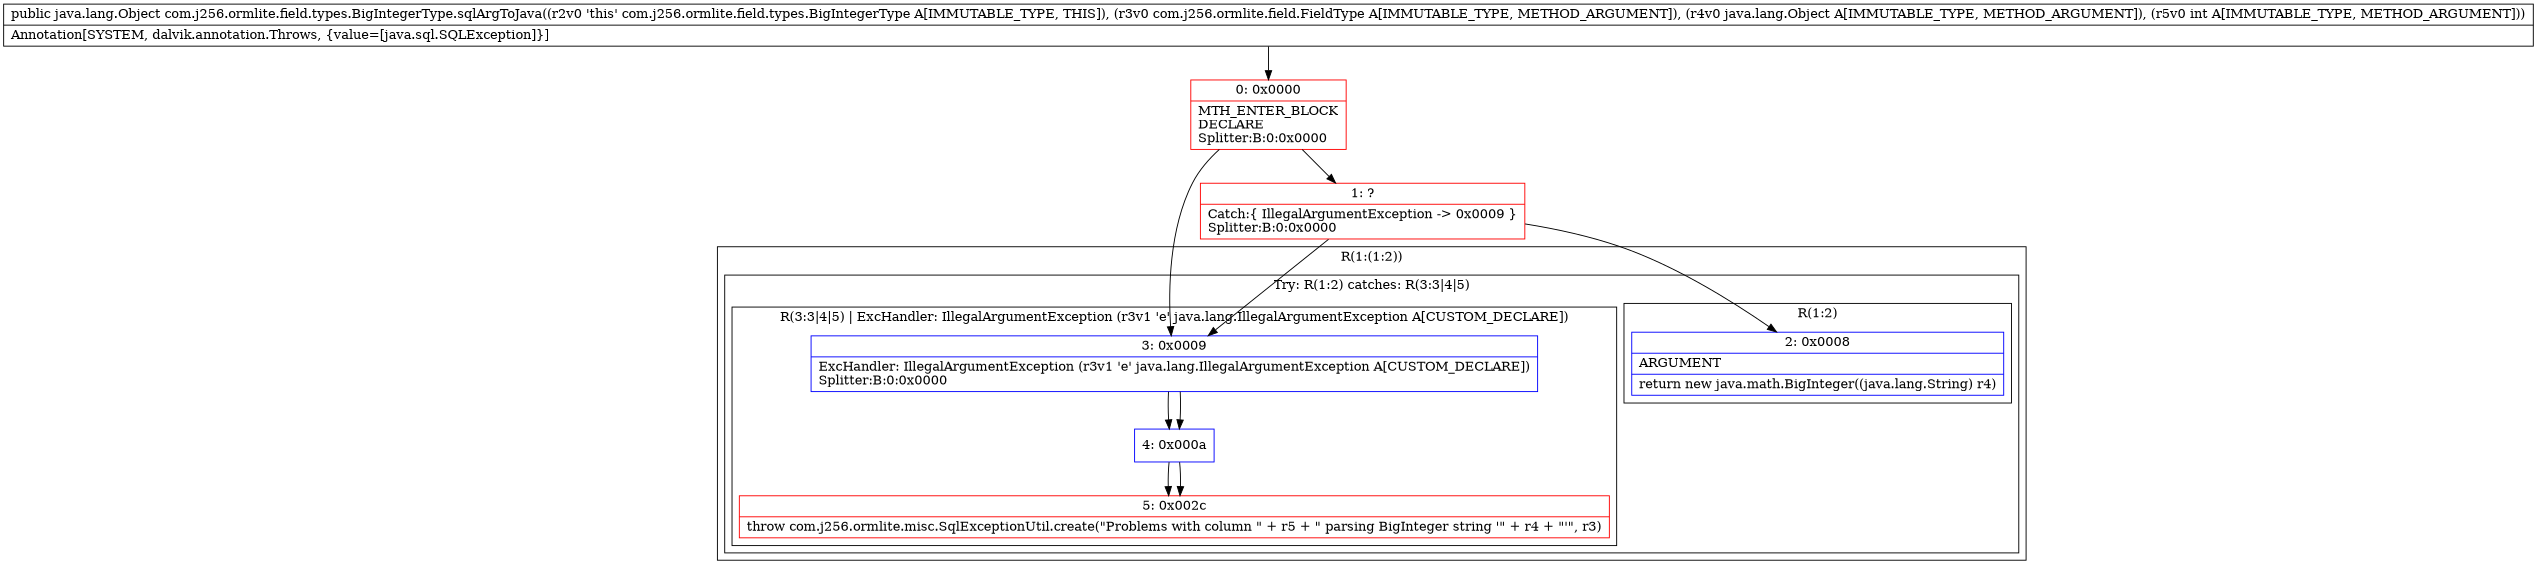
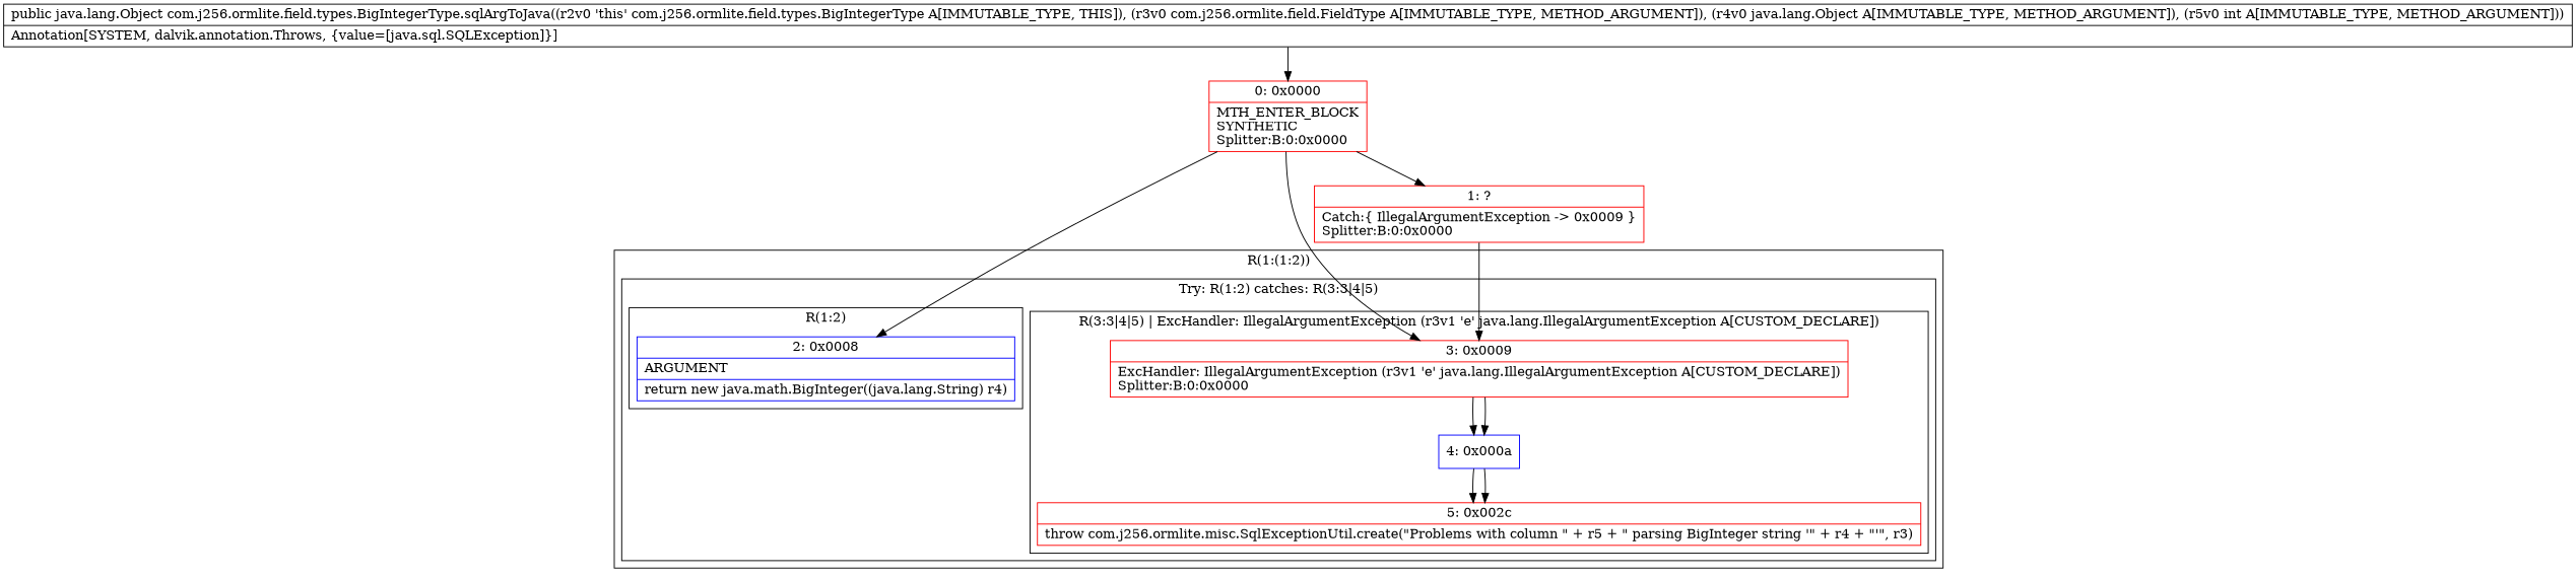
  digraph {
    node [color=blue shape=record]
    n1 [label="{2\:\ 0x0008|ARGUMENT\l|return new java.math.BigInteger((java.lang.String) r4)\l}"]
-   n2 [label="{3\:\ 0x0009|ExcHandler: IllegalArgumentException (r3v1 'e' java.lang.IllegalArgumentException A[CUSTOM_DECLARE])\lSplitter:B:0:0x0000\l}"]
+   n2 [color=red label="{3\:\ 0x0009|ExcHandler: IllegalArgumentException (r3v1 'e' java.lang.IllegalArgumentException A[CUSTOM_DECLARE])\lSplitter:B:0:0x0000\l}"]
    n3 [label="{4\:\ 0x000a}"]
    n4 [color=red label="{5\:\ 0x002c|throw com.j256.ormlite.misc.SqlExceptionUtil.create(\"Problems with column \" + r5 + \" parsing BigInteger string '\" + r4 + \"'\", r3)\l}"]
-   n5 [color=red label="{0\:\ 0x0000|MTH_ENTER_BLOCK\lDECLARE\lSplitter:B:0:0x0000\l}"]
+   n5 [color=red label="{0\:\ 0x0000|MTH_ENTER_BLOCK\lSYNTHETIC\lSplitter:B:0:0x0000\l}"]
    n6 [color=red label="{1\:\ ?|Catch:\{ IllegalArgumentException \-\> 0x0009 \}\lSplitter:B:0:0x0000\l}"]
    n7 [label="{public java.lang.Object com.j256.ormlite.field.types.BigIntegerType.sqlArgToJava((r2v0 'this' com.j256.ormlite.field.types.BigIntegerType A[IMMUTABLE_TYPE, THIS]), (r3v0 com.j256.ormlite.field.FieldType A[IMMUTABLE_TYPE, METHOD_ARGUMENT]), (r4v0 java.lang.Object A[IMMUTABLE_TYPE, METHOD_ARGUMENT]), (r5v0 int A[IMMUTABLE_TYPE, METHOD_ARGUMENT]))  | Annotation[SYSTEM, dalvik.annotation.Throws, \{value=[java.sql.SQLException]\}]\l}" color=""]
    subgraph cluster_1 {
      label="R(1:(1:2))"
      subgraph cluster_2 {
        label="Try: R(1:2) catches: R(3:3|4|5)"
        subgraph cluster_3 {
          label="R(1:2)"
          n1
        }
        subgraph cluster_4 {
          label="R(3:3|4|5) | ExcHandler: IllegalArgumentException (r3v1 'e' java.lang.IllegalArgumentException A[CUSTOM_DECLARE])\l"
          n2
          n3
          n4
        }
      }
    }
    subgraph cluster_5 {
      label="R(3:3|4|5) | ExcHandler: IllegalArgumentException (r3v1 'e' java.lang.IllegalArgumentException A[CUSTOM_DECLARE])\l"
    }
    n2 -> n3
    n2 -> n3
    n3 -> n4
    n3 -> n4
    n5 -> n2
    n5 -> n6
-   n6 -> n1
+   n5 -> n1
    n6 -> n2
    n7 -> n5
  }
